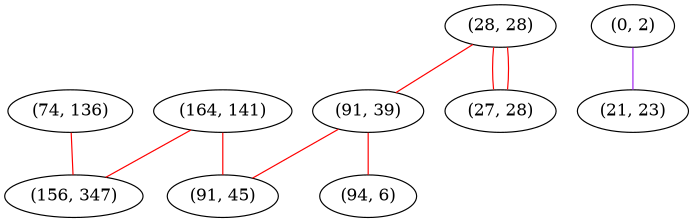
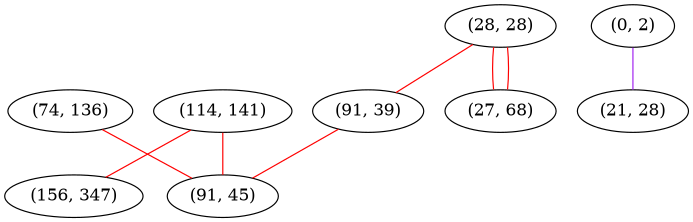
  graph {
    edge [color=red weight=1]
    n1 [label="(91, 45)"]
    "(74, 136)"
    n3 [label="(0, 2)"]
-   "(21, 28)" [label="(21, 23)"]
+   "(21, 28)"
    "(28, 28)"
-   "(27, 28)"
+   "(27, 28)" [label="(27, 68)"]
    "(91, 39)"
-   "(94, 6)"
-   "(164, 141)"
+   "(164, 141)" [label="(114, 141)"]
    n10 [label="(156, 347)"]
-   "(74, 136)" -- n10
+   "(74, 136)" -- n1
    n3 -- "(21, 28)" [color=purple weight=4]
    "(28, 28)" -- "(27, 28)"
    "(28, 28)" -- "(27, 28)"
    "(28, 28)" -- "(91, 39)"
    "(91, 39)" -- n1
-   "(91, 39)" -- "(94, 6)"
    "(164, 141)" -- n1
    "(164, 141)" -- n10
  }
